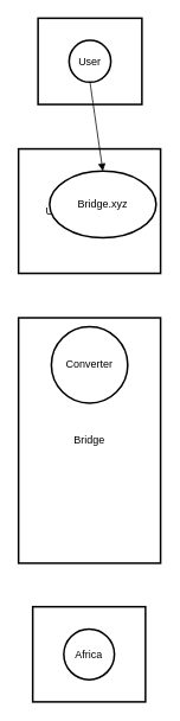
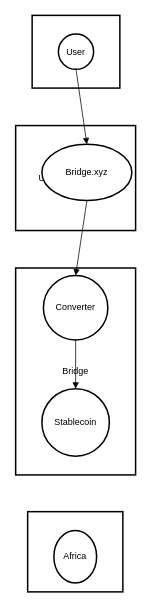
  <mxCell id="0" />
  <mxCell id="1" parent="0" />
  <mxCell id="2" value="Transfer" style="whiteSpace=wrap;strokeWidth=2;" vertex="1" parent="1"><mxGeometry x="36" y="682" width="127" height="107" as="geometry" /></mxCell>
  <mxCell id="3" value="Bridge" style="whiteSpace=wrap;strokeWidth=2;" vertex="1" parent="1"><mxGeometry x="20" y="357" width="160" height="276" as="geometry" /></mxCell>
  <mxCell id="4" value="USD to Bridge.xyz" style="whiteSpace=wrap;strokeWidth=2;" vertex="1" parent="1"><mxGeometry x="20" y="167" width="160" height="140" as="geometry" /></mxCell>
  <mxCell id="5" value="User" style="whiteSpace=wrap;strokeWidth=2;" vertex="1" parent="1"><mxGeometry x="42" y="20" width="117" height="97" as="geometry" /></mxCell>
  <mxCell id="6" value="User" style="ellipse;aspect=fixed;strokeWidth=2;whiteSpace=wrap;" vertex="1" parent="1"><mxGeometry x="77" y="45" width="47" height="47" as="geometry" /></mxCell>
  <mxCell id="7" value="Bridge.xyz" style="ellipse;aspect=fixed;strokeWidth=2;whiteSpace=wrap;" vertex="1" parent="1"><mxGeometry x="55" y="192" width="120" height="75" as="geometry" /></mxCell>
  <mxCell id="8" value="Converter" style="ellipse;aspect=fixed;strokeWidth=2;whiteSpace=wrap;" vertex="1" parent="1"><mxGeometry x="57" y="367" width="86" height="86" as="geometry" /></mxCell>
- <mxCell id="10" value="Africa" style="ellipse;aspect=fixed;strokeWidth=2;whiteSpace=wrap;" vertex="1" parent="1"><mxGeometry x="71" y="707" width="57" height="57" as="geometry" /></mxCell>
+ <mxCell id="9" value="Stablecoin" style="ellipse;aspect=fixed;strokeWidth=2;whiteSpace=wrap;" vertex="1" parent="1"><mxGeometry x="55" y="518" width="90" height="90" as="geometry" /></mxCell>
+ <mxCell id="10" value="Africa" style="ellipse;aspect=fixed;strokeWidth=2;whiteSpace=wrap;" vertex="1" parent="1"><mxGeometry x="71" y="707" width="57" height="70" as="geometry" /></mxCell>
  <mxCell id="11" value="" style="curved=1;startArrow=none;endArrow=block;exitX=0.49;exitY=1;entryX=0.5;entryY=0;" edge="1" parent="1" source="6" target="7"><mxGeometry relative="1" as="geometry"><Array as="points" /></mxGeometry></mxCell>
+ <mxCell id="12" value="" style="curved=1;startArrow=none;endArrow=block;exitX=0.5;exitY=1;entryX=0.5;entryY=0;" edge="1" parent="1" source="7" target="8"><mxGeometry relative="1" as="geometry"><Array as="points" /></mxGeometry></mxCell>
+ <mxCell id="13" value="" style="curved=1;startArrow=none;endArrow=block;exitX=0.5;exitY=1;entryX=0.5;entryY=0;" edge="1" parent="1" source="8" target="9"><mxGeometry relative="1" as="geometry"><Array as="points" /></mxGeometry></mxCell>
